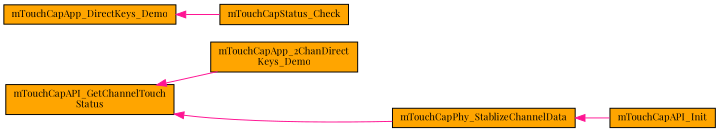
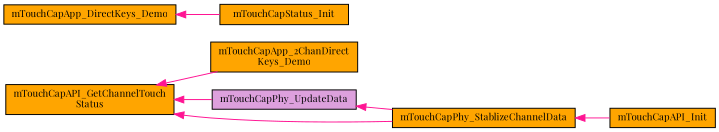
  digraph {
    fontname="Playfair Display"
    rankdir=LR
    node [color=black fillcolor=orange fontname="Playfair Display" fontsize=10 shape=record style=filled]
    edge [color=deeppink dir=back fontname="Playfair Display" fontsize=10 labelfontname=Helvetica labelfontsize=10 style=solid]
    n1 [fontcolor=black height=0.2 label="mTouchCapAPI_GetChannelTouch\lStatus" width=0.4]
    n2 [height=0.2 label="mTouchCapApp_2ChanDirect\lKeys_Demo" width=0.4]
+   n3 [fillcolor=plum height=0.2 label=mTouchCapPhy_UpdateData width=0.4]
    n4 [height=0.2 label=mTouchCapPhy_StablizeChannelData width=0.4]
    n5 [height=0.2 label=mTouchCapApp_DirectKeys_Demo width=0.4]
-   n6 [height=0.2 label=mTouchCapStatus_Check width=0.4]
+   n6 [height=0.2 label=mTouchCapStatus_Init width=0.4]
    n7 [height=0.2 label=mTouchCapAPI_Init width=0.4]
    n1 -> n2
+   n1 -> n3
    n1 -> n4
+   n3 -> n4
    n4 -> n7
    n5 -> n6
  }
